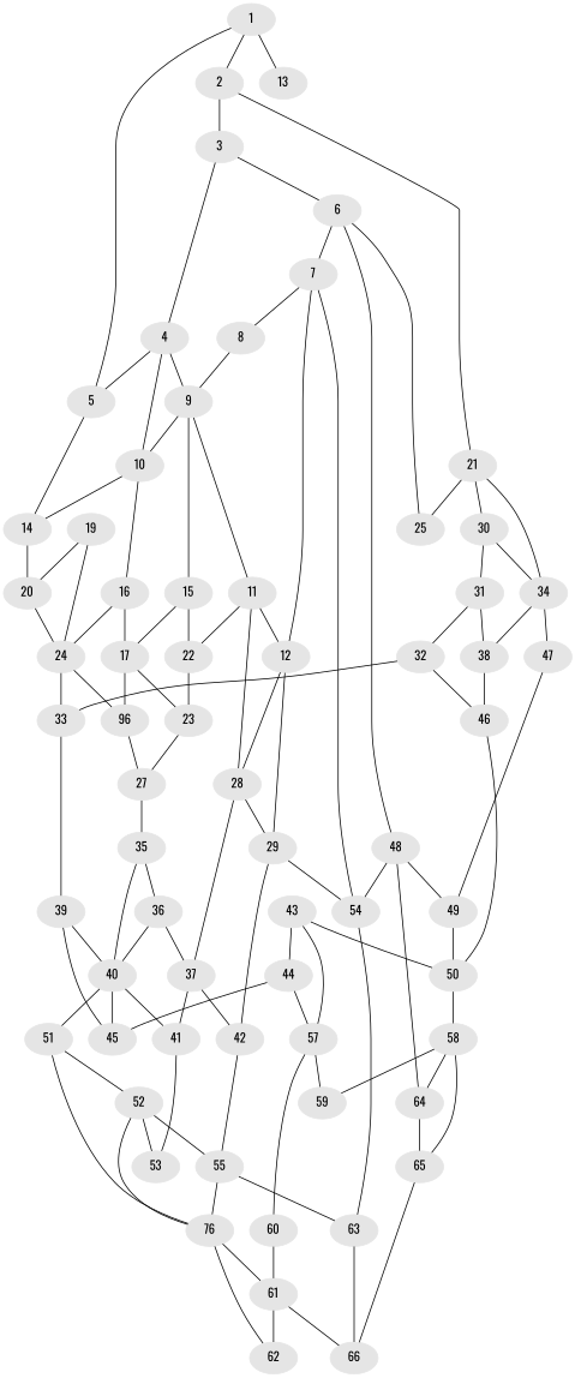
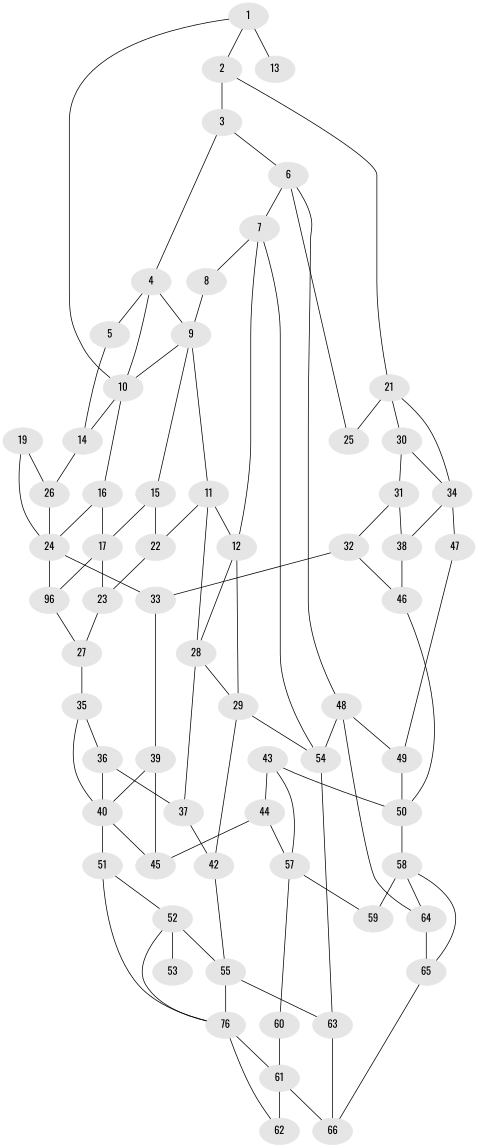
  graph {
    fontname=Oswald
    node [color=gray90 fontname=Oswald style=filled]
    edge [fontname=Oswald weight=1.0]
    1
    2
    5
    13
    3
    21
    14
    4
    6
    25
    30
    34
    9
    10
    7
    48
    11
    15
    16
-   20
+   20 [label=26]
    8
    12
    54
    49
    64
    28
    29
    63
    22
    17
    24
    23
    37
    42
    n35 [label=96]
    33
    27
    19
    31
    38
    47
    35
    39
    36
    40
-   41
    55
    32
    46
    43
    44
    50
    57
    45
    51
    53
    52
    n58 [label=76]
    58
    59
    60
    65
    61
    62
    66
    1 -- 2
-   1 -- 5
+   1 -- 10
    1 -- 13 [weight=2.0]
    2 -- 3
    2 -- 21
    5 -- 14
    3 -- 4
    3 -- 6
    21 -- 25
    21 -- 30
    21 -- 34
    14 -- 20
    4 -- 5
    4 -- 9
    4 -- 10
    6 -- 25
    6 -- 7
    6 -- 48
    30 -- 34
    30 -- 31
    34 -- 38
    34 -- 47 [weight=2.0]
    9 -- 10
    9 -- 11
    9 -- 15 [weight=2.0]
    10 -- 14
    10 -- 16
    7 -- 8
    7 -- 12
    7 -- 54
    48 -- 54
    48 -- 49
    48 -- 64
    11 -- 12 [weight=2.0]
    11 -- 28
    11 -- 22
    15 -- 22
    15 -- 17 [weight=2.0]
    16 -- 17 [weight=2.0]
    16 -- 24
    20 -- 24
    8 -- 9
    12 -- 28
    12 -- 29
    54 -- 63
    49 -- 50 [weight=2.0]
    64 -- 65
    28 -- 29
    28 -- 37 [weight=2.0]
    29 -- 54
    29 -- 42
    63 -- 66
    22 -- 23
    17 -- 23
    17 -- n35
    24 -- n35
    24 -- 33 [weight=2.0]
    23 -- 27
    37 -- 42 [weight=2.0]
-   37 -- 41
    42 -- 55
    n35 -- 27
    33 -- 39
    27 -- 35
    19 -- 20
    19 -- 24
    31 -- 38
    31 -- 32
    38 -- 46
    47 -- 49
    35 -- 36
    35 -- 40
    39 -- 40
    39 -- 45
    36 -- 37
    36 -- 40
-   40 -- 41
    40 -- 45
    40 -- 51
-   41 -- 53
    55 -- 63
    55 -- n58
    32 -- 33 [weight=2.0]
    32 -- 46
    46 -- 50
    43 -- 44
    43 -- 50
    43 -- 57
    44 -- 57
    44 -- 45
    50 -- 58 [weight=2.0]
    57 -- 59 [weight=2.0]
    57 -- 60 [weight=2.0]
    51 -- 52
    51 -- n58
    52 -- 55 [weight=2.0]
    52 -- 53 [weight=2.0]
    52 -- n58
    n58 -- 61
    n58 -- 62
    58 -- 64
    58 -- 59 [weight=2.0]
    58 -- 65
    60 -- 61 [weight=2.0]
    65 -- 66
    61 -- 62 [weight=2.0]
    61 -- 66
  }
